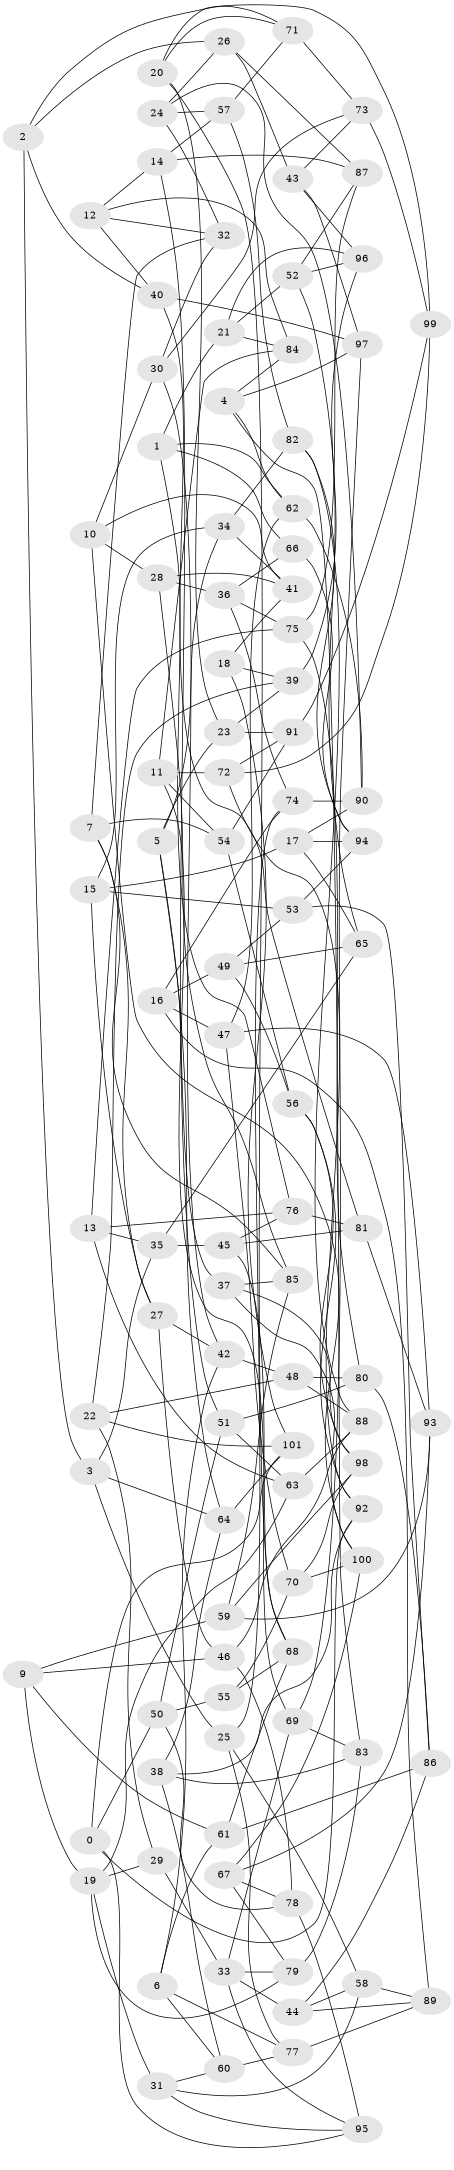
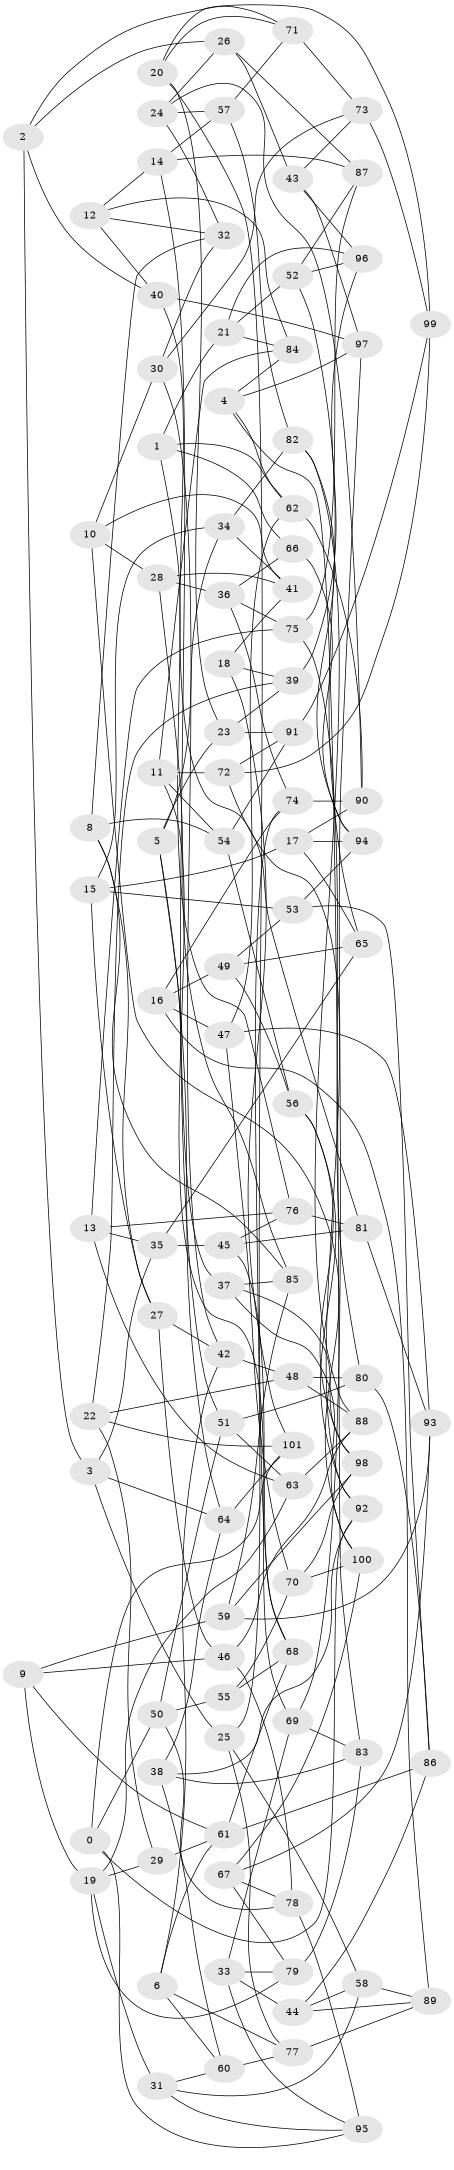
  graph {
    rankdir=LR
    node [color=gray90 style=filled]
    1
    21
    62
    66
    76
    84
    52
    96
    90
    94
    81
    2
    3
    26
    40
    71
    25
    35
    64
    87
    43
    97
    73
    77
    74
    58
    65
    45
    101
    4
    83
    5
    23
    34
    37
    39
    91
    41
    82
    85
    100
    98
    6
    42
    60
    61
    48
    68
    86
    89
-   7
+   7 [label=8]
    27
    32
    54
    46
    56
    n57 [label=0]
    50
    92
    95
    51
    78
    55
    9
    19
    59
    63
    29
    79
    31
    88
    93
    10
    28
    30
    36
    11
    72
    99
    12
    14
    57
    13
    75
    80
    15
    17
    53
    16
    47
    49
    70
    18
    33
    20
    22
    24
    44
    69
    38
    67
    1 -- 21
    1 -- 62
    1 -- 66
    1 -- 76
    21 -- 84
    21 -- 52
    21 -- 96
    62 -- 90
    66 -- 94
    76 -- 81
    52 -- 96
    52 -- 87
    52 -- 65
    81 -- 93
    2 -- 3
    2 -- 26
    2 -- 40
    2 -- 71
    3 -- 25
    3 -- 35
    3 -- 64
    26 -- 87
    26 -- 43
    40 -- 81
    40 -- 97
    71 -- 73
    25 -- 77
    25 -- 74
    25 -- 58
    35 -- 65
    35 -- 45
    64 -- 101
    43 -- 96
    43 -- 97
    43 -- 73
    73 -- 99
    77 -- 89
    74 -- 90
    58 -- 89
    45 -- 76
    45 -- 81
    45 -- 69
    4 -- 62
    4 -- 84
    4 -- 97
    4 -- 83
    5 -- 64
    5 -- 23
    5 -- 34
    5 -- 37
    23 -- 39
    23 -- 91
    34 -- 41
    34 -- 82
    37 -- 85
    37 -- 100
    37 -- 98
    39 -- 96
    91 -- 99
    82 -- 94
    82 -- 88
    6 -- 77
    6 -- 42
    6 -- 60
    6 -- 61
    42 -- 48
    60 -- 77
    61 -- 68
    61 -- 86
    48 -- 88
    48 -- 80
    7 -- 85
    7 -- 27
    7 -- 32
    7 -- 54
    27 -- 42
    27 -- 46
    54 -- 91
    54 -- 56
    46 -- 78
    46 -- 88
    56 -- 98
    56 -- 92
    n57 -- 101
    n57 -- 50
    n57 -- 92
    n57 -- 95
    50 -- 51
    50 -- 78
    50 -- 55
    51 -- 63
    51 -- 80
    78 -- 95
    55 -- 68
    55 -- 70
    9 -- 61
    9 -- 46
    9 -- 19
    9 -- 59
    19 -- 63
    19 -- 29
    19 -- 79
    19 -- 31
    59 -- 85
    59 -- 98
    59 -- 93
    63 -- 88
-   29 -- 33
+   29 -- 61
    79 -- 83
    31 -- 58
    31 -- 60
    31 -- 95
    10 -- 41
    10 -- 100
    10 -- 28
    10 -- 30
    28 -- 41
    28 -- 85
    28 -- 36
    30 -- 73
    30 -- 42
    30 -- 32
    36 -- 66
    36 -- 74
    36 -- 75
    11 -- 84
    11 -- 68
    11 -- 54
    11 -- 72
    72 -- 91
    72 -- 92
    72 -- 99
    12 -- 84
    12 -- 40
    12 -- 32
    12 -- 14
    14 -- 87
    14 -- 51
    14 -- 57
    57 -- 71
    57 -- 82
    13 -- 76
    13 -- 35
    13 -- 63
    13 -- 75
    75 -- 87
    75 -- 80
    80 -- 86
    15 -- 34
    15 -- 27
    15 -- 17
    15 -- 53
    17 -- 90
    17 -- 94
    17 -- 65
    53 -- 94
    53 -- 86
    16 -- 74
    16 -- 89
    16 -- 47
    16 -- 49
    47 -- 62
    47 -- 93
    47 -- 70
    49 -- 65
    49 -- 56
    49 -- 53
    70 -- 100
    70 -- 98
    18 -- 101
    18 -- 39
    18 -- 41
    33 -- 95
    33 -- 79
    33 -- 44
    33 -- 69
    20 -- 71
    20 -- 23
    20 -- 68
    20 -- 99
    22 -- 101
    22 -- 39
    22 -- 48
    22 -- 29
    24 -- 90
    24 -- 26
    24 -- 32
    24 -- 57
    44 -- 58
    44 -- 86
    44 -- 89
    69 -- 97
    69 -- 83
    38 -- 64
    38 -- 83
    38 -- 60
    38 -- 92
    67 -- 100
    67 -- 78
    67 -- 79
    67 -- 93
  }
